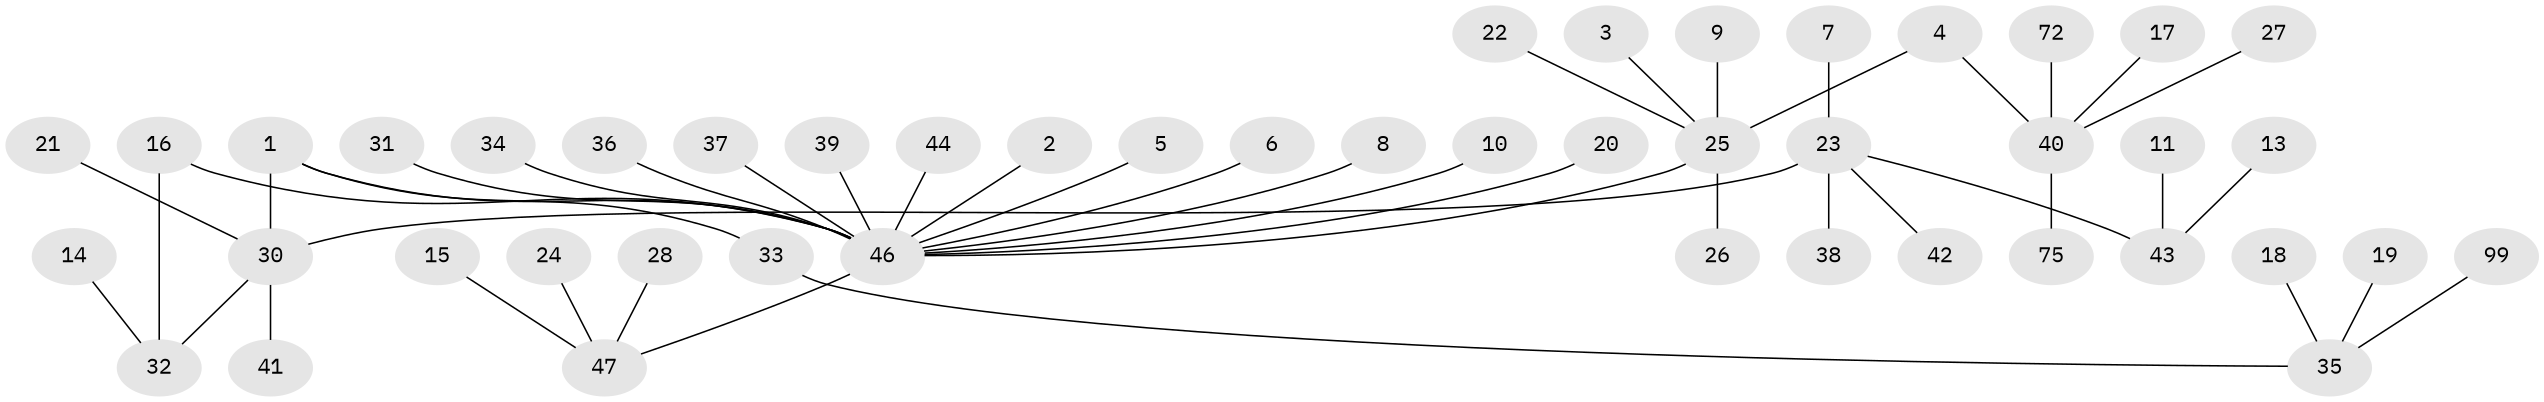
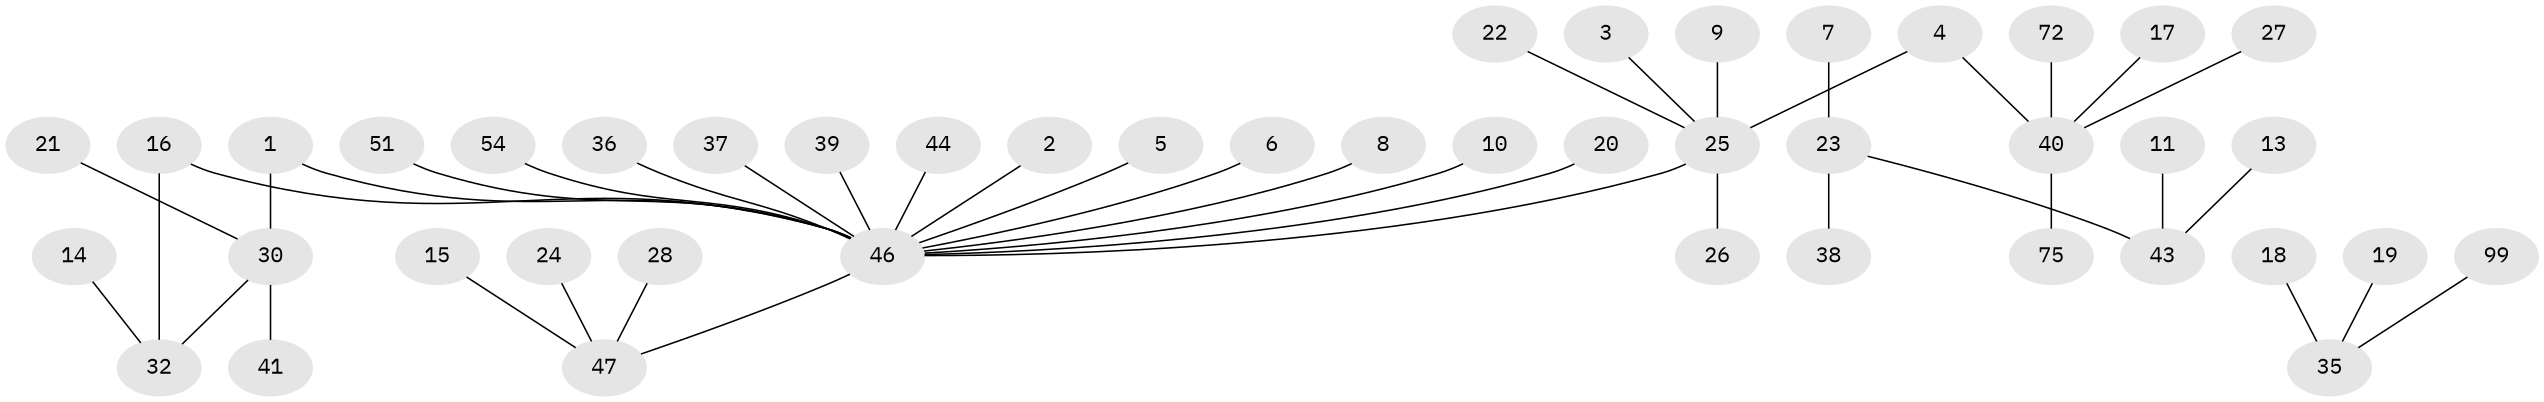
  graph {
    fontname="IBM Plex Mono"
    node [color=gray90 fontname="IBM Plex Mono" style=filled]
    edge [fontname="IBM Plex Mono" weight=1.0]
    1
    30
-   33
    46
    32
    41
    35
    47
    2
    3
    25
    26
    4
    40
    n15 [label=75]
    5
    6
    7
    23
    43
    38
-   42
    8
    9
    10
    11
    n27 [label=72]
    13
    14
    15
    16
    17
    18
    19
    20
    21
    22
    24
    27
    28
    n41 [label=99]
-   31
-   34
+   31 [label=51]
+   34 [label=54]
    36
    37
    39
    44
    1 -- 30
-   1 -- 33
    1 -- 46
    30 -- 32
    30 -- 41
-   33 -- 35
    46 -- 47
    2 -- 46
    3 -- 25
    25 -- 46
    25 -- 26
    4 -- 25
    4 -- 40
    40 -- n15
    5 -- 46
    6 -- 46
    7 -- 23
-   23 -- 30
    23 -- 43
    23 -- 38
-   23 -- 42
    8 -- 46
    9 -- 25
    10 -- 46
    11 -- 43
    n27 -- 40
    13 -- 43
    14 -- 32
    15 -- 47
    16 -- 46
    16 -- 32
    17 -- 40
    18 -- 35
    19 -- 35
    20 -- 46
    21 -- 30
    22 -- 25
    24 -- 47
    27 -- 40
    28 -- 47
    n41 -- 35
    31 -- 46 [weight=2.0]
    34 -- 46
    36 -- 46
    37 -- 46
    39 -- 46
    44 -- 46
  }
